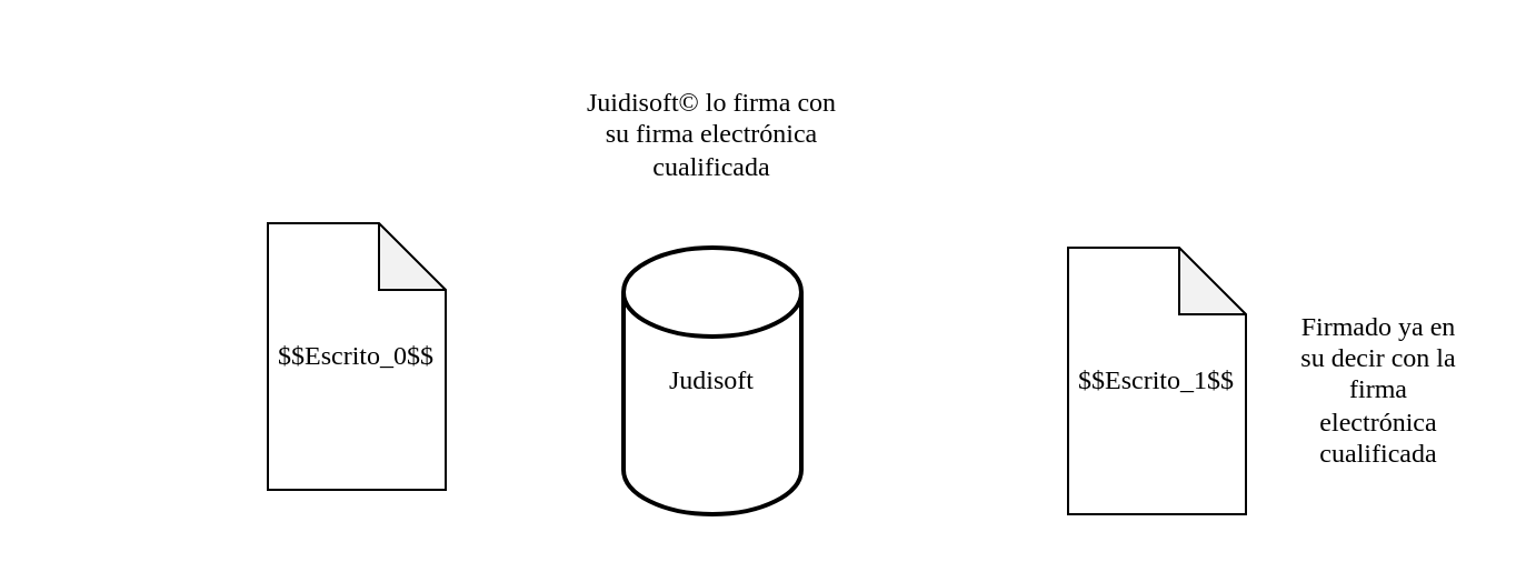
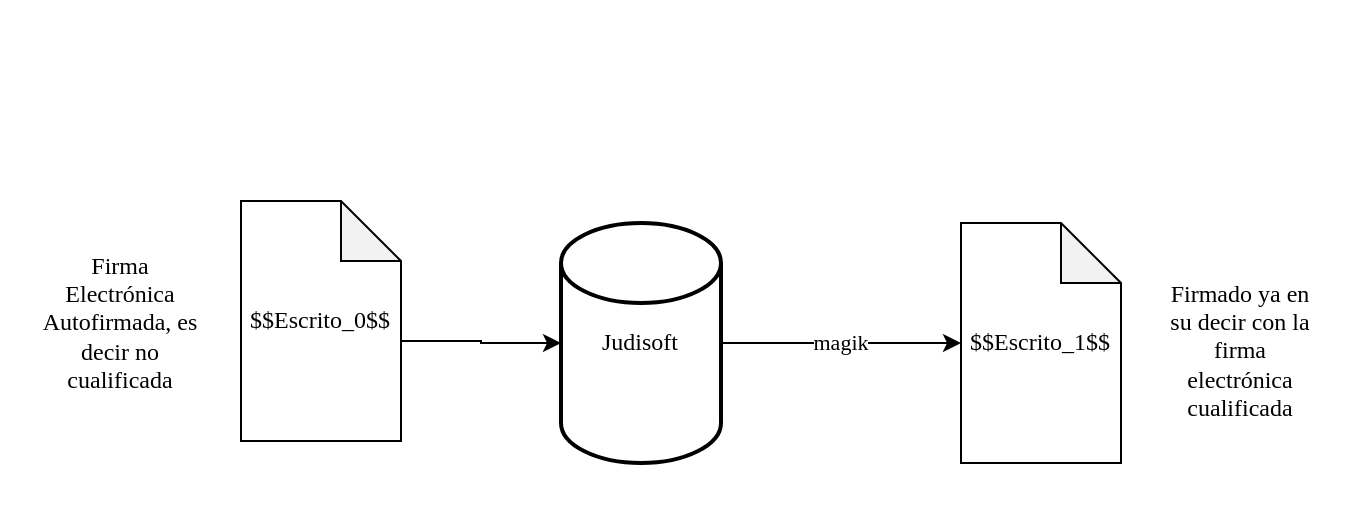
  <mxCell id="0" />
  <mxCell id="1" parent="0" />
+ <mxCell id="2" value="&lt;font face=&quot;Architect's Daughter&quot; data-font-src=&quot;https://fonts.googleapis.com/css?family=Architect's+Daughter&quot;&gt;Firma Electrónica Autofirmada, es decir no cualificada&lt;/font&gt;" style="text;html=1;strokeColor=none;fillColor=none;align=center;verticalAlign=middle;whiteSpace=wrap;rounded=0;fontFamily=Architects Daughter;fontSource=https%3A%2F%2Ffonts.googleapis.com%2Fcss%3Ffamily%3DArchitects%2BDaughter;" vertex="1" parent="1"><mxGeometry x="20" y="111" width="80" height="100" as="geometry" /></mxCell>
  <mxCell id="3" value="$$Escrito_0$$" style="shape=note;whiteSpace=wrap;html=1;backgroundOutline=1;darkOpacity=0.05;fontFamily=Architects Daughter;fontSource=https%3A%2F%2Ffonts.googleapis.com%2Fcss%3Ffamily%3DArchitects%2BDaughter;" vertex="1" parent="1"><mxGeometry x="120" y="100" width="80" height="120" as="geometry" /></mxCell>
+ <mxCell id="4" value="magik" style="edgeStyle=orthogonalEdgeStyle;rounded=0;orthogonalLoop=1;jettySize=auto;html=1;exitX=1;exitY=0.5;exitDx=0;exitDy=0;exitPerimeter=0;fontFamily=Architects Daughter;fontSource=https%3A%2F%2Ffonts.googleapis.com%2Fcss%3Ffamily%3DArchitects%2BDaughter;" edge="1" parent="1" source="5" target="7"><mxGeometry relative="1" as="geometry" /></mxCell>
  <mxCell id="5" value="Judisoft" style="strokeWidth=2;html=1;shape=mxgraph.flowchart.database;whiteSpace=wrap;fontFamily=Architects Daughter;fontSource=https%3A%2F%2Ffonts.googleapis.com%2Fcss%3Ffamily%3DArchitects%2BDaughter;" vertex="1" parent="1"><mxGeometry x="280" y="111" width="80" height="120" as="geometry" /></mxCell>
- <mxCell id="6" value="&lt;font face=&quot;Architect's Daughter&quot;&gt;Juidisoft© lo firma con su firma electrónica cualificada&lt;br&gt;&lt;/font&gt;" style="text;html=1;strokeColor=none;fillColor=none;align=center;verticalAlign=middle;whiteSpace=wrap;rounded=0;fontFamily=Architects Daughter;fontSource=https%3A%2F%2Ffonts.googleapis.com%2Fcss%3Ffamily%3DArchitects%2BDaughter;" vertex="1" parent="1"><mxGeometry x="260" y="20" width="120" height="80" as="geometry" /></mxCell>
  <mxCell id="7" value="$$Escrito_1$$" style="shape=note;whiteSpace=wrap;html=1;backgroundOutline=1;darkOpacity=0.05;fontFamily=Architects Daughter;fontSource=https%3A%2F%2Ffonts.googleapis.com%2Fcss%3Ffamily%3DArchitects%2BDaughter;" vertex="1" parent="1"><mxGeometry x="480" y="111" width="80" height="120" as="geometry" /></mxCell>
+ <mxCell id="8" style="edgeStyle=orthogonalEdgeStyle;rounded=0;orthogonalLoop=1;jettySize=auto;html=1;exitX=0;exitY=0;exitDx=80;exitDy=70;exitPerimeter=0;entryX=0;entryY=0.5;entryDx=0;entryDy=0;entryPerimeter=0;" edge="1" parent="1" source="3" target="5"><mxGeometry relative="1" as="geometry" /></mxCell>
  <mxCell id="9" value="&lt;font face=&quot;Architect's Daughter&quot;&gt;Firmado ya en su decir con la firma electrónica cualificada&lt;br&gt;&lt;/font&gt;" style="text;html=1;strokeColor=none;fillColor=none;align=center;verticalAlign=middle;whiteSpace=wrap;rounded=0;fontFamily=Architects Daughter;fontSource=https%3A%2F%2Ffonts.googleapis.com%2Fcss%3Ffamily%3DArchitects%2BDaughter;" vertex="1" parent="1"><mxGeometry x="580" y="125" width="80" height="100" as="geometry" /></mxCell>
